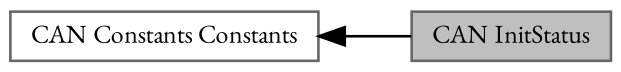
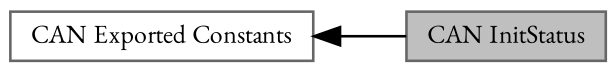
  digraph {
    rankdir=LR
    fontname="EB Garamond"
    node [color=gray40 fontname="EB Garamond" fontsize=10 shape=record style=filled]
    n1 [fillcolor=grey75 fontcolor=black height=0.2 label="CAN InitStatus" width=0.4]
-   n2 [fillcolor=white height=0.2 label="CAN Constants Constants" width=0.4]
+   n2 [fillcolor=white height=0.2 label="CAN Exported Constants" width=0.4]
    n2 -> n1 [dir=back fontname="EB Garamond" fontsize=10 labelfontname=Helvetica labelfontsize=10 shape=plaintext style=solid]
  }
